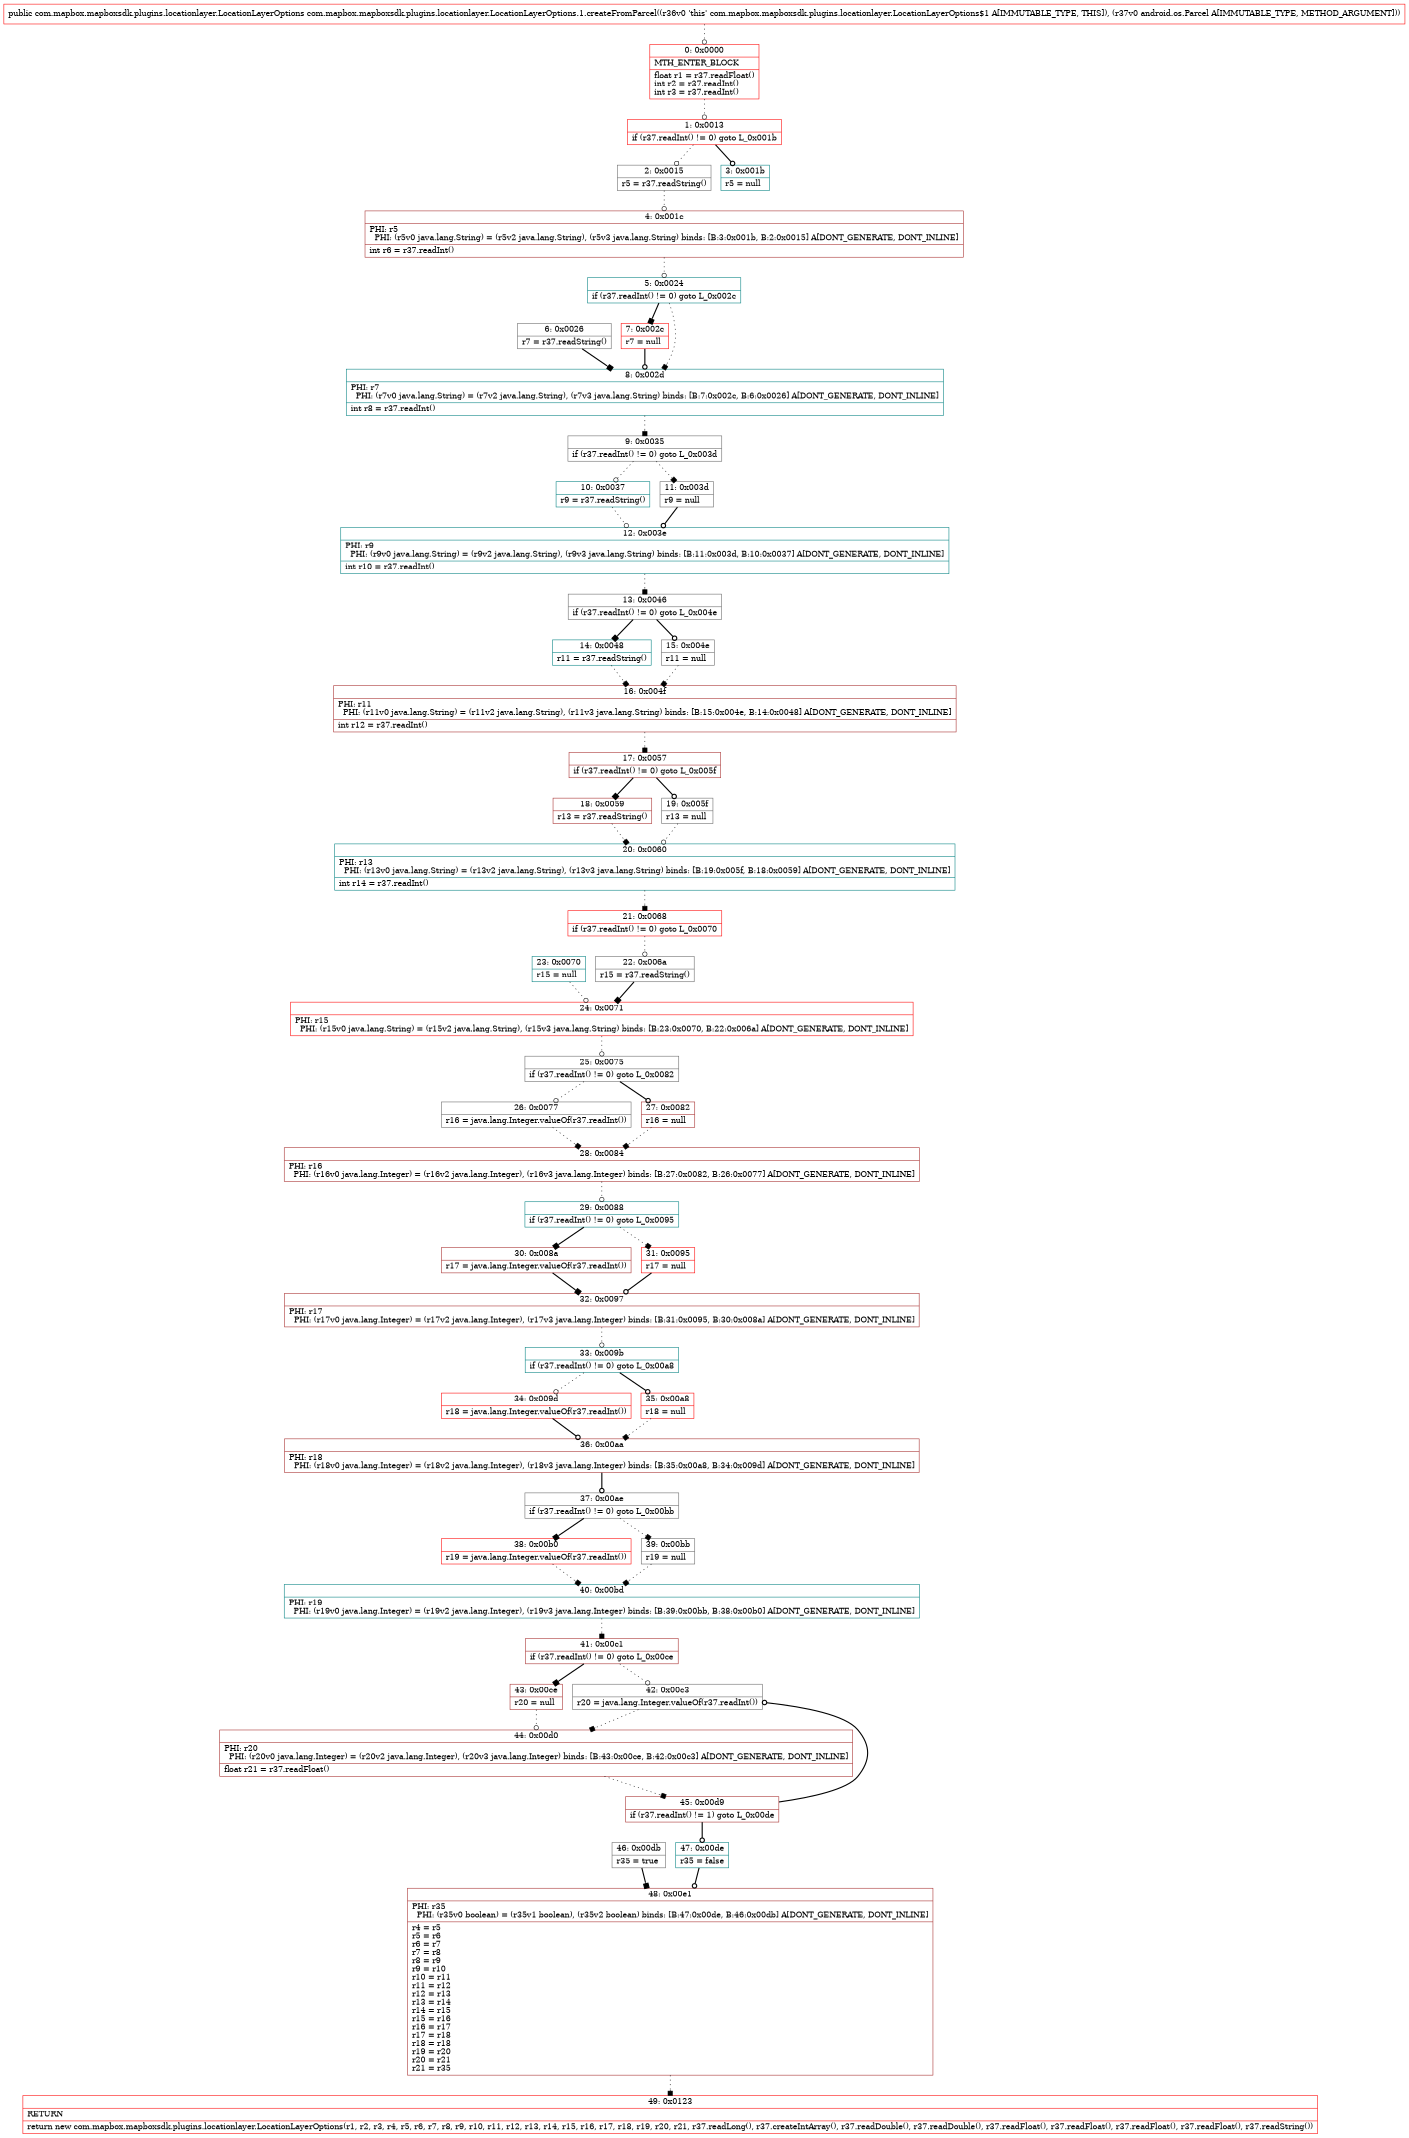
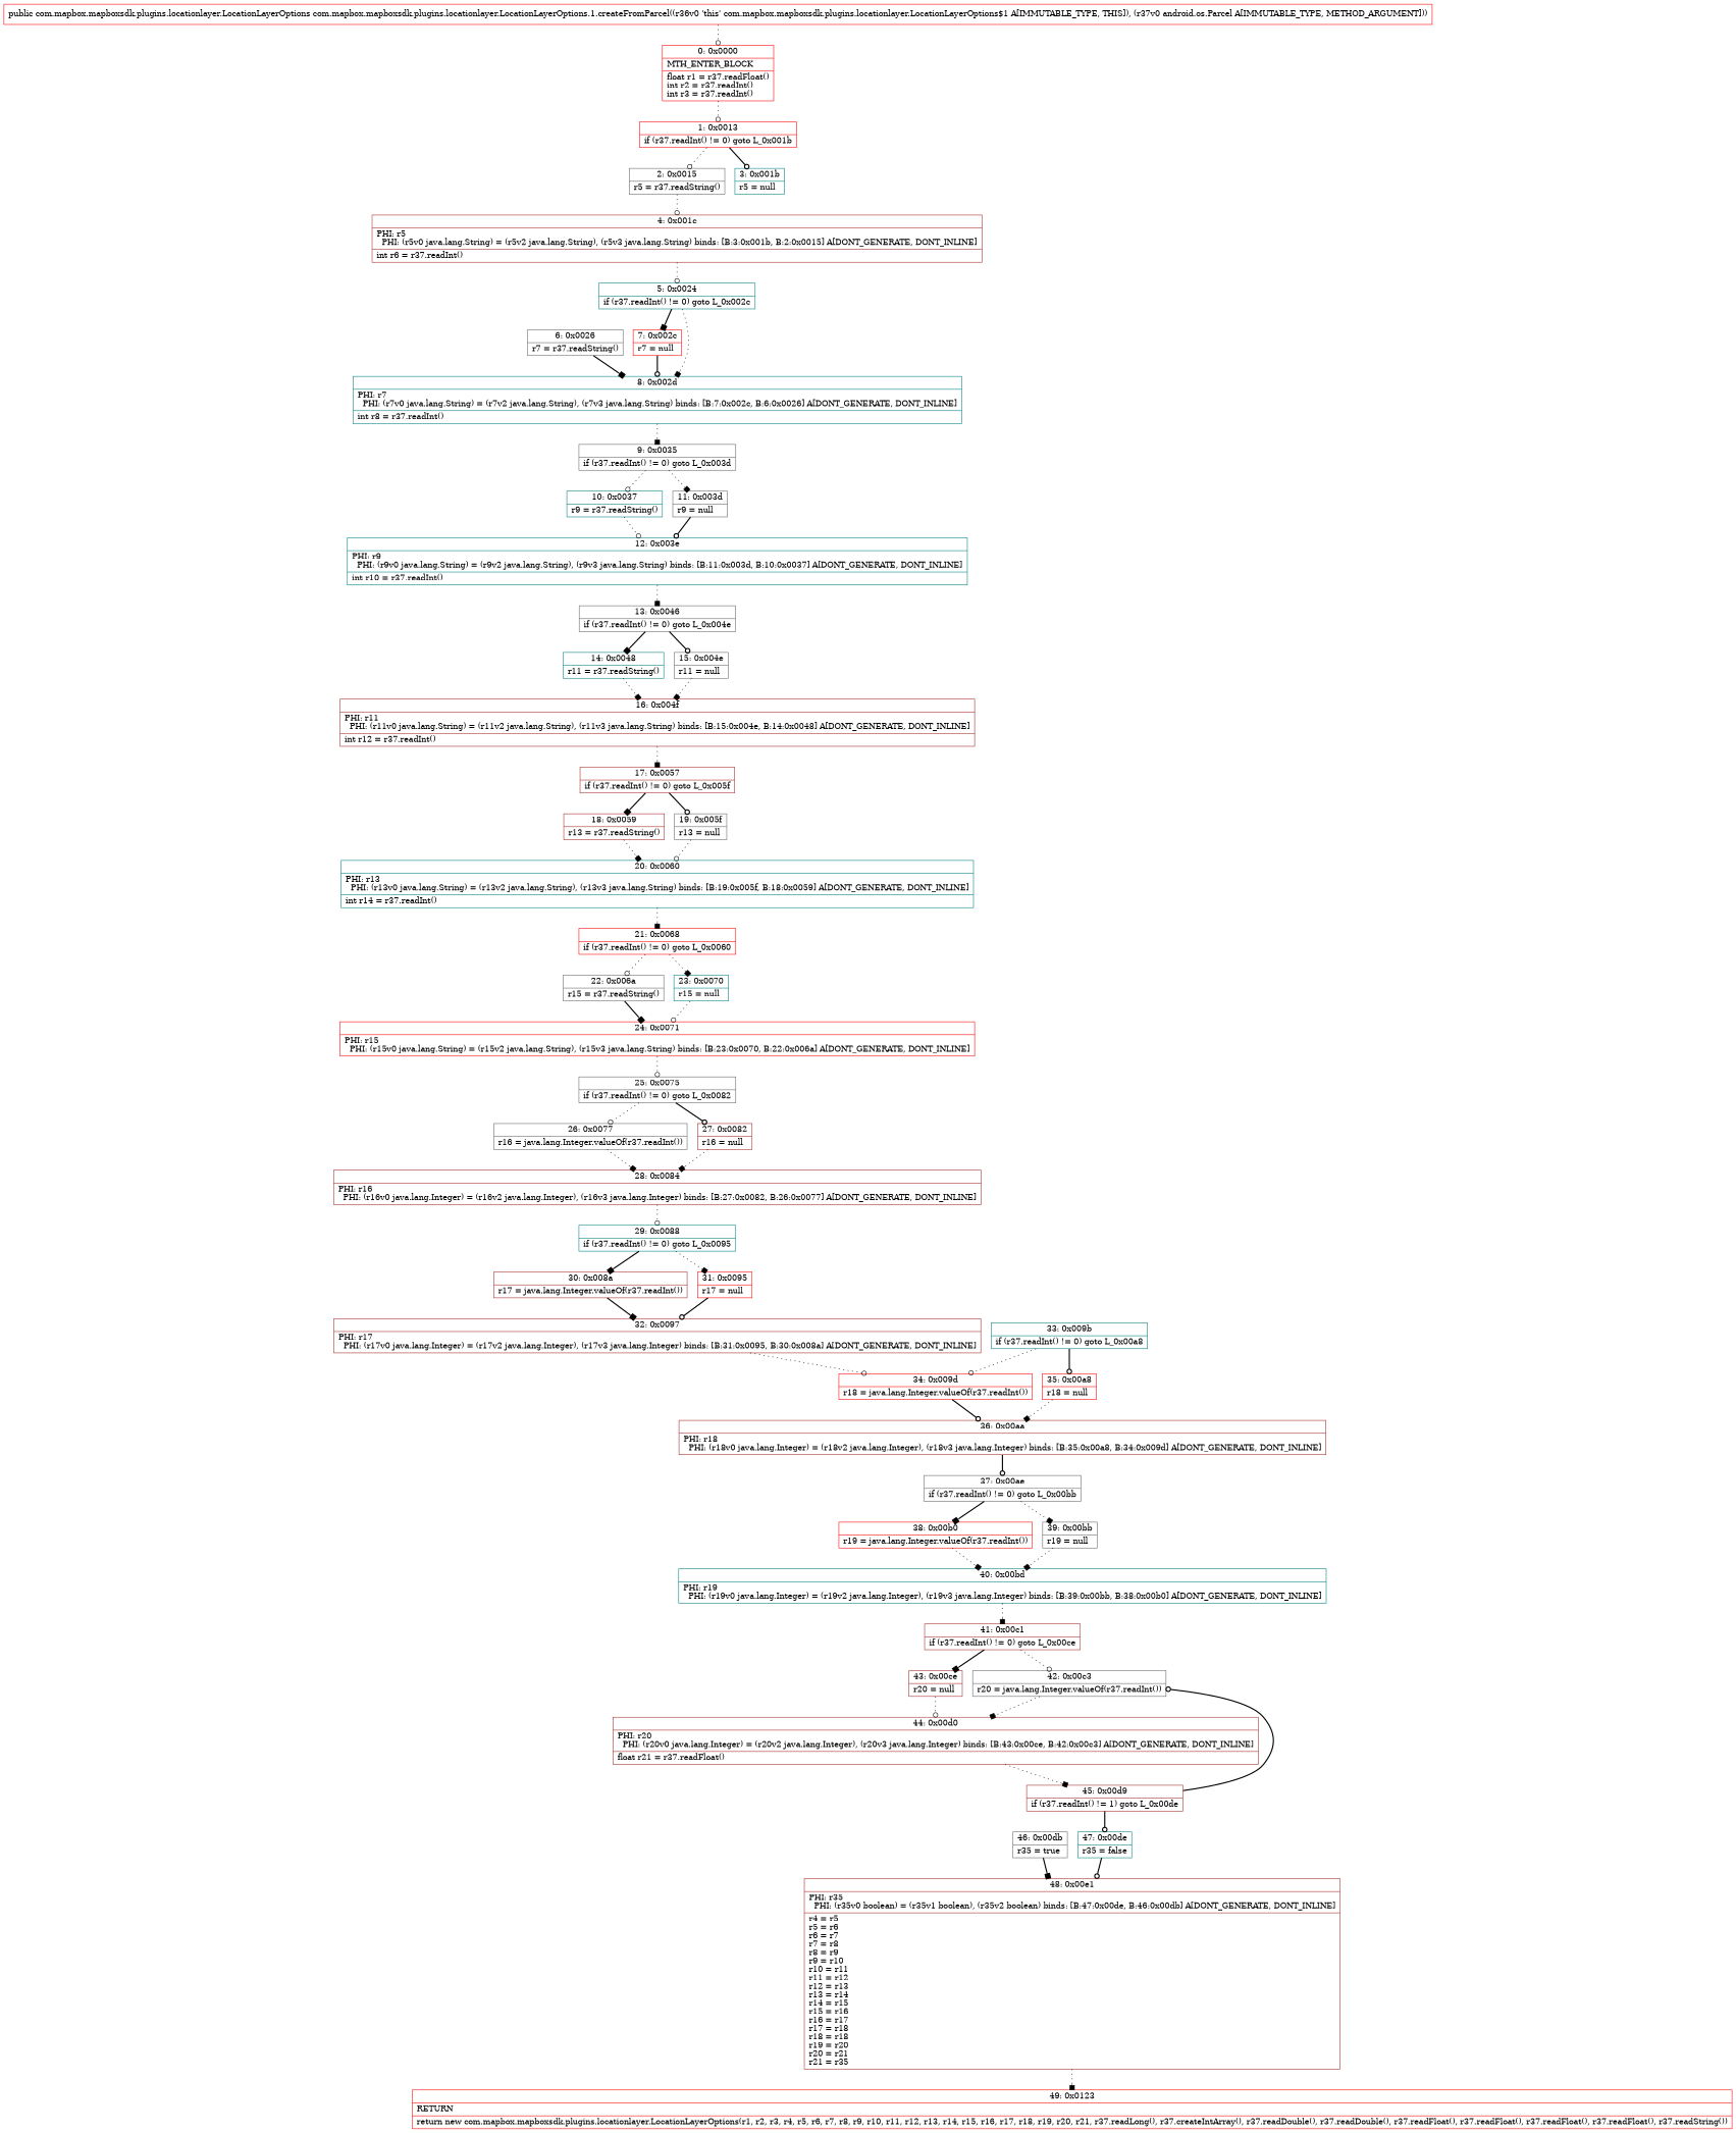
  digraph {
    node [color=gray40 shape=record]
    edge [arrowhead=box style=dotted]
    n1 [color=red label="{0\:\ 0x0000|MTH_ENTER_BLOCK\l|float r1 = r37.readFloat()\lint r2 = r37.readInt()\lint r3 = r37.readInt()\l}"]
    n2 [color=red label="{1\:\ 0x0013|if (r37.readInt() != 0) goto L_0x001b\l}"]
    n3 [label="{2\:\ 0x0015|r5 = r37.readString()\l}"]
    n4 [color=teal label="{3\:\ 0x001b|r5 = null\l}"]
    n5 [color=brown label="{4\:\ 0x001c|PHI: r5 \l  PHI: (r5v0 java.lang.String) = (r5v2 java.lang.String), (r5v3 java.lang.String) binds: [B:3:0x001b, B:2:0x0015] A[DONT_GENERATE, DONT_INLINE]\l|int r6 = r37.readInt()\l}"]
    n6 [color=teal label="{5\:\ 0x0024|if (r37.readInt() != 0) goto L_0x002c\l}"]
    n7 [color=red label="{7\:\ 0x002c|r7 = null\l}"]
    n8 [color=teal label="{8\:\ 0x002d|PHI: r7 \l  PHI: (r7v0 java.lang.String) = (r7v2 java.lang.String), (r7v3 java.lang.String) binds: [B:7:0x002c, B:6:0x0026] A[DONT_GENERATE, DONT_INLINE]\l|int r8 = r37.readInt()\l}"]
    n9 [label="{6\:\ 0x0026|r7 = r37.readString()\l}"]
    n10 [label="{9\:\ 0x0035|if (r37.readInt() != 0) goto L_0x003d\l}"]
    n11 [color=teal label="{10\:\ 0x0037|r9 = r37.readString()\l}"]
    n12 [label="{11\:\ 0x003d|r9 = null\l}"]
    n13 [color=teal label="{12\:\ 0x003e|PHI: r9 \l  PHI: (r9v0 java.lang.String) = (r9v2 java.lang.String), (r9v3 java.lang.String) binds: [B:11:0x003d, B:10:0x0037] A[DONT_GENERATE, DONT_INLINE]\l|int r10 = r37.readInt()\l}"]
    n14 [label="{13\:\ 0x0046|if (r37.readInt() != 0) goto L_0x004e\l}"]
    n15 [color=teal label="{14\:\ 0x0048|r11 = r37.readString()\l}"]
    n16 [label="{15\:\ 0x004e|r11 = null\l}"]
    n17 [color=brown label="{16\:\ 0x004f|PHI: r11 \l  PHI: (r11v0 java.lang.String) = (r11v2 java.lang.String), (r11v3 java.lang.String) binds: [B:15:0x004e, B:14:0x0048] A[DONT_GENERATE, DONT_INLINE]\l|int r12 = r37.readInt()\l}"]
    n18 [color=brown label="{17\:\ 0x0057|if (r37.readInt() != 0) goto L_0x005f\l}"]
    n19 [color=brown label="{18\:\ 0x0059|r13 = r37.readString()\l}"]
    n20 [label="{19\:\ 0x005f|r13 = null\l}"]
    n21 [color=teal label="{20\:\ 0x0060|PHI: r13 \l  PHI: (r13v0 java.lang.String) = (r13v2 java.lang.String), (r13v3 java.lang.String) binds: [B:19:0x005f, B:18:0x0059] A[DONT_GENERATE, DONT_INLINE]\l|int r14 = r37.readInt()\l}"]
-   n22 [color=red label="{21\:\ 0x0068|if (r37.readInt() != 0) goto L_0x0070\l}"]
+   n22 [color=red label="{21\:\ 0x0068|if (r37.readInt() != 0) goto L_0x0060\l}"]
    n23 [label="{22\:\ 0x006a|r15 = r37.readString()\l}"]
    n24 [color=teal label="{23\:\ 0x0070|r15 = null\l}"]
    n25 [color=red label="{24\:\ 0x0071|PHI: r15 \l  PHI: (r15v0 java.lang.String) = (r15v2 java.lang.String), (r15v3 java.lang.String) binds: [B:23:0x0070, B:22:0x006a] A[DONT_GENERATE, DONT_INLINE]\l}"]
    n26 [label="{25\:\ 0x0075|if (r37.readInt() != 0) goto L_0x0082\l}"]
    n27 [label="{26\:\ 0x0077|r16 = java.lang.Integer.valueOf(r37.readInt())\l}"]
    n28 [color=brown label="{27\:\ 0x0082|r16 = null\l}"]
    n29 [color=brown label="{28\:\ 0x0084|PHI: r16 \l  PHI: (r16v0 java.lang.Integer) = (r16v2 java.lang.Integer), (r16v3 java.lang.Integer) binds: [B:27:0x0082, B:26:0x0077] A[DONT_GENERATE, DONT_INLINE]\l}"]
    n30 [color=teal label="{29\:\ 0x0088|if (r37.readInt() != 0) goto L_0x0095\l}"]
    n31 [color=brown label="{30\:\ 0x008a|r17 = java.lang.Integer.valueOf(r37.readInt())\l}"]
    n32 [color=red label="{31\:\ 0x0095|r17 = null\l}"]
    n33 [color=brown label="{32\:\ 0x0097|PHI: r17 \l  PHI: (r17v0 java.lang.Integer) = (r17v2 java.lang.Integer), (r17v3 java.lang.Integer) binds: [B:31:0x0095, B:30:0x008a] A[DONT_GENERATE, DONT_INLINE]\l}"]
    n34 [color=teal label="{33\:\ 0x009b|if (r37.readInt() != 0) goto L_0x00a8\l}"]
    n35 [color=red label="{34\:\ 0x009d|r18 = java.lang.Integer.valueOf(r37.readInt())\l}"]
    n36 [color=red label="{35\:\ 0x00a8|r18 = null\l}"]
    n37 [color=brown label="{36\:\ 0x00aa|PHI: r18 \l  PHI: (r18v0 java.lang.Integer) = (r18v2 java.lang.Integer), (r18v3 java.lang.Integer) binds: [B:35:0x00a8, B:34:0x009d] A[DONT_GENERATE, DONT_INLINE]\l}"]
    n38 [label="{37\:\ 0x00ae|if (r37.readInt() != 0) goto L_0x00bb\l}"]
    n39 [color=red label="{38\:\ 0x00b0|r19 = java.lang.Integer.valueOf(r37.readInt())\l}"]
    n40 [label="{39\:\ 0x00bb|r19 = null\l}"]
    n41 [color=teal label="{40\:\ 0x00bd|PHI: r19 \l  PHI: (r19v0 java.lang.Integer) = (r19v2 java.lang.Integer), (r19v3 java.lang.Integer) binds: [B:39:0x00bb, B:38:0x00b0] A[DONT_GENERATE, DONT_INLINE]\l}"]
    n42 [color=brown label="{41\:\ 0x00c1|if (r37.readInt() != 0) goto L_0x00ce\l}"]
    n43 [label="{42\:\ 0x00c3|r20 = java.lang.Integer.valueOf(r37.readInt())\l}"]
    n44 [color=brown label="{43\:\ 0x00ce|r20 = null\l}"]
    n45 [color=brown label="{44\:\ 0x00d0|PHI: r20 \l  PHI: (r20v0 java.lang.Integer) = (r20v2 java.lang.Integer), (r20v3 java.lang.Integer) binds: [B:43:0x00ce, B:42:0x00c3] A[DONT_GENERATE, DONT_INLINE]\l|float r21 = r37.readFloat()\l}"]
    n46 [color=brown label="{45\:\ 0x00d9|if (r37.readInt() != 1) goto L_0x00de\l}"]
    n47 [color=teal label="{47\:\ 0x00de|r35 = false\l}"]
    n48 [label="{46\:\ 0x00db|r35 = true\l}"]
    n49 [color=brown label="{48\:\ 0x00e1|PHI: r35 \l  PHI: (r35v0 boolean) = (r35v1 boolean), (r35v2 boolean) binds: [B:47:0x00de, B:46:0x00db] A[DONT_GENERATE, DONT_INLINE]\l|r4 = r5\lr5 = r6\lr6 = r7\lr7 = r8\lr8 = r9\lr9 = r10\lr10 = r11\lr11 = r12\lr12 = r13\lr13 = r14\lr14 = r15\lr15 = r16\lr16 = r17\lr17 = r18\lr18 = r18\lr19 = r20\lr20 = r21\lr21 = r35\l}"]
    n50 [color=red label="{49\:\ 0x0123|RETURN\l|return new com.mapbox.mapboxsdk.plugins.locationlayer.LocationLayerOptions(r1, r2, r3, r4, r5, r6, r7, r8, r9, r10, r11, r12, r13, r14, r15, r16, r17, r18, r19, r20, r21, r37.readLong(), r37.createIntArray(), r37.readDouble(), r37.readDouble(), r37.readFloat(), r37.readFloat(), r37.readFloat(), r37.readFloat(), r37.readString())\l}"]
    n51 [color=red label="{public com.mapbox.mapboxsdk.plugins.locationlayer.LocationLayerOptions com.mapbox.mapboxsdk.plugins.locationlayer.LocationLayerOptions.1.createFromParcel((r36v0 'this' com.mapbox.mapboxsdk.plugins.locationlayer.LocationLayerOptions$1 A[IMMUTABLE_TYPE, THIS]), (r37v0 android.os.Parcel A[IMMUTABLE_TYPE, METHOD_ARGUMENT])) }"]
    n1 -> n2 [arrowhead=odot]
    n2 -> n3 [arrowhead=odot]
    n2 -> n4 [arrowhead=odot style=bold]
    n3 -> n5 [arrowhead=odot]
    n5 -> n6 [arrowhead=odot]
    n6 -> n7 [style=bold]
    n6 -> n8
    n7 -> n8 [arrowhead=odot style=bold]
    n8 -> n10
    n9 -> n8 [style=bold]
    n10 -> n11 [arrowhead=odot]
    n10 -> n12
    n11 -> n13 [arrowhead=odot]
    n12 -> n13 [arrowhead=odot style=bold]
    n13 -> n14
    n14 -> n15 [style=bold]
    n14 -> n16 [arrowhead=odot style=bold]
    n15 -> n17
    n16 -> n17
    n17 -> n18
    n18 -> n19 [style=bold]
    n18 -> n20 [arrowhead=odot style=bold]
    n19 -> n21
    n20 -> n21 [arrowhead=odot]
    n21 -> n22
    n22 -> n23 [arrowhead=odot]
+   n22 -> n24
    n23 -> n25 [style=bold]
    n24 -> n25 [arrowhead=odot]
    n25 -> n26 [arrowhead=odot]
    n26 -> n27 [arrowhead=odot]
    n26 -> n28 [arrowhead=odot style=bold]
    n27 -> n29
    n28 -> n29
    n29 -> n30 [arrowhead=odot]
    n30 -> n31 [style=bold]
    n30 -> n32
    n31 -> n33 [style=bold]
    n32 -> n33 [arrowhead=odot style=bold]
-   n33 -> n34 [arrowhead=odot]
+   n33 -> n35 [arrowhead=odot]
    n34 -> n35 [arrowhead=odot]
    n34 -> n36 [arrowhead=odot style=bold]
    n35 -> n37 [arrowhead=odot style=bold]
    n36 -> n37
    n37 -> n38 [arrowhead=odot style=bold]
    n38 -> n39 [style=bold]
    n38 -> n40
    n39 -> n41
    n40 -> n41
    n41 -> n42
    n42 -> n43 [arrowhead=odot]
    n42 -> n44 [style=bold]
    n43 -> n45
    n44 -> n45 [arrowhead=odot]
    n45 -> n46
    n46 -> n43 [arrowhead=odot style=bold]
    n46 -> n47 [arrowhead=odot style=bold]
    n47 -> n49 [arrowhead=odot style=bold]
    n48 -> n49 [style=bold]
    n49 -> n50
    n51 -> n1 [arrowhead=odot]
  }
